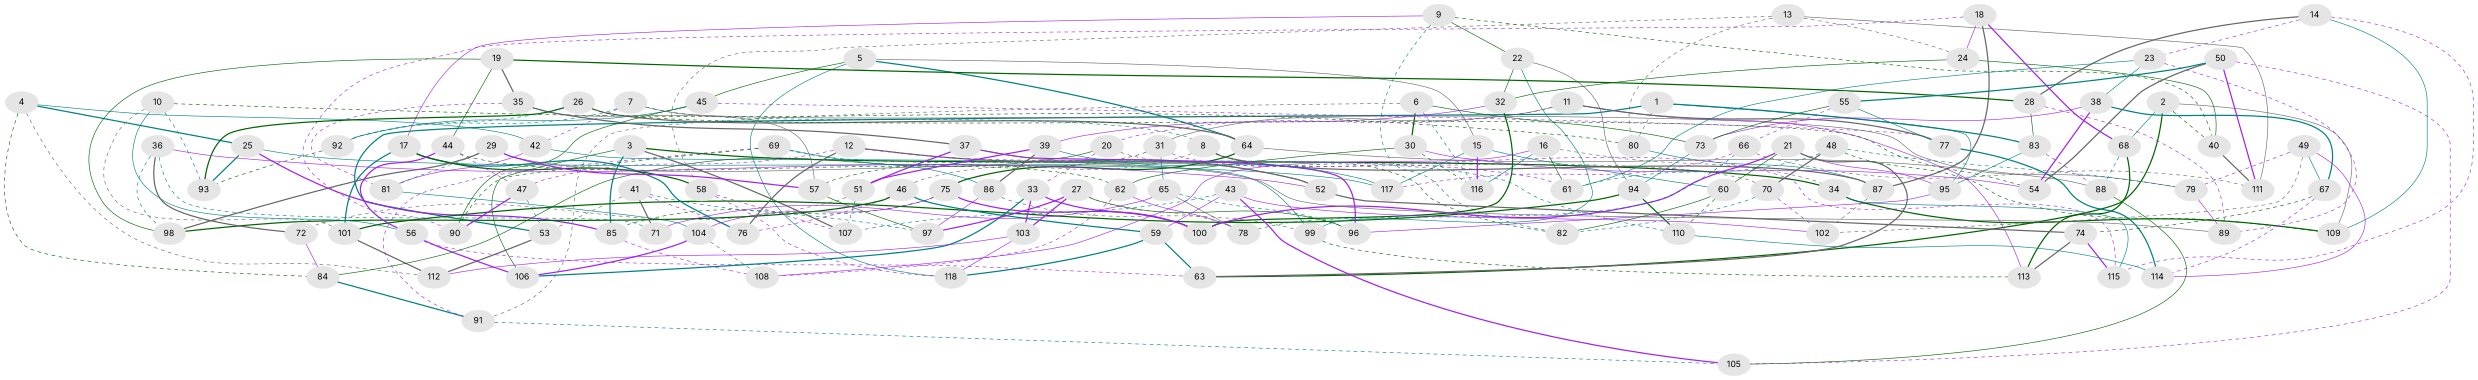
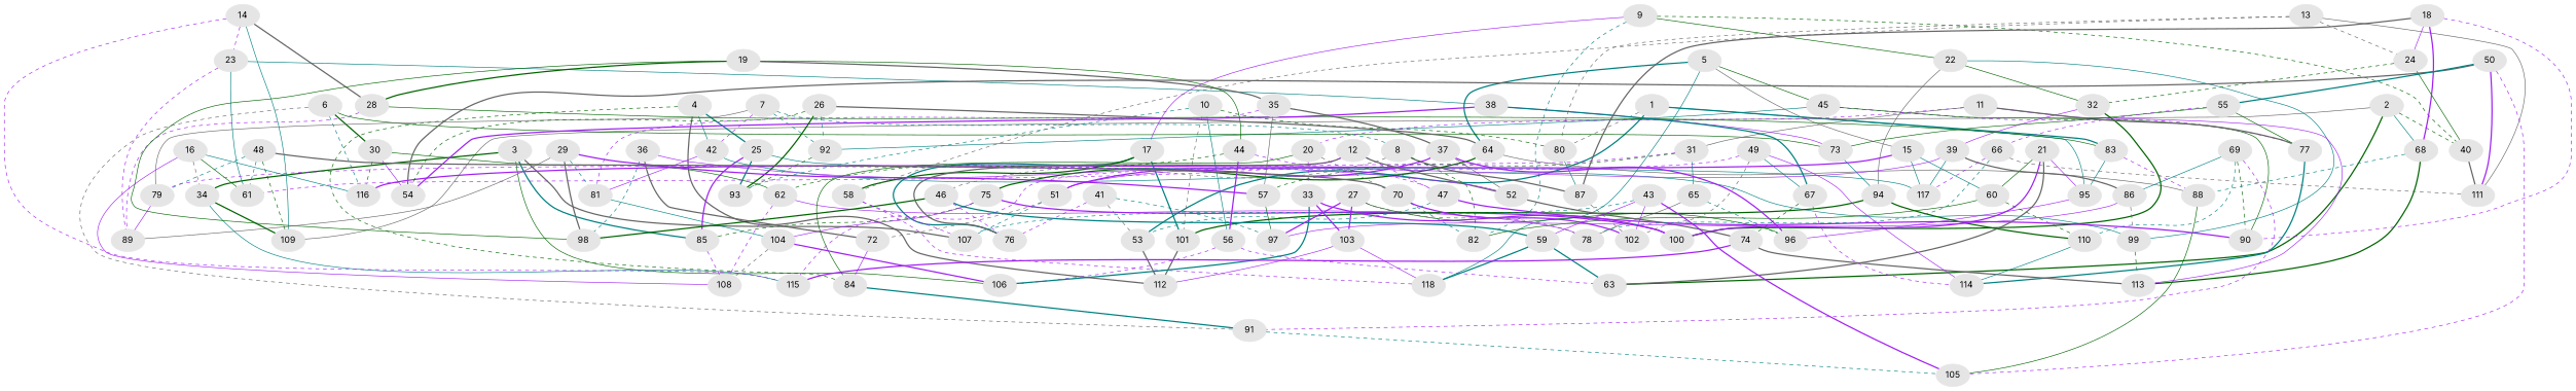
  graph {
    fontname=Inter
    node [color=gray90 fontname=Inter style=filled]
    edge [color=purple fontname=Inter style=dashed]
    1
    53
    80
    83
    95
    112
    87
    88
    96
    2
    40
    63
    68
    109
    111
    113
    3
    34
    85
    106
    107
    115
    108
    4
    25
    42
    84
    93
    117
    99
    81
    91
    5
    15
    45
    64
    118
    116
    60
    92
    77
    90
    75
    6
    30
    73
    54
    62
    94
    105
    7
    8
    79
    46
    82
    89
    76
    98
    59
    102
    9
    17
    22
    101
    58
    32
    10
    56
    11
    20
    31
    33
    70
    57
    65
    114
    12
    47
    52
    61
    74
    13
    24
    14
    23
    28
    38
    110
    16
    18
    19
    35
    44
    37
    100
    103
    21
    39
    67
    26
    27
    78
    97
    29
    104
-   71
    51
    86
    36
    72
    41
    43
    48
    49
    50
    55
    66
    69
    1 -- 53 [color=teal style=bold]
    1 -- 80 [color=gray40]
    1 -- 83 [color=teal style=bold]
    1 -- 95 [color=teal style=solid]
    53 -- 112 [color=gray40 style=bold]
    80 -- 87 [color=teal style=solid]
    83 -- 95 [color=teal style=solid]
    83 -- 88
    95 -- 96 [style=solid]
    87 -- 102 [color=gray40]
    88 -- 105 [color=darkgreen style=solid]
    2 -- 40 [color=darkgreen]
    2 -- 63 [color=darkgreen style=bold]
    2 -- 68 [color=teal style=solid]
    2 -- 109 [color=gray40 style=solid]
    40 -- 111 [color=gray40 style=bold]
    68 -- 88 [color=teal]
    68 -- 113 [color=darkgreen style=bold]
    3 -- 34 [color=darkgreen style=bold]
    3 -- 85 [color=teal style=bold]
    3 -- 106 [color=darkgreen style=solid]
    3 -- 107 [color=gray40 style=bold]
    34 -- 109 [color=darkgreen style=bold]
    34 -- 115 [color=teal style=solid]
    85 -- 108
-   4 -- 112 [color=gray40]
+   4 -- 112 [color=gray40 style=bold]
    4 -- 25 [color=teal style=bold]
    4 -- 42 [color=teal style=solid]
    4 -- 84 [color=darkgreen]
    25 -- 85 [style=bold]
    25 -- 93 [color=teal style=bold]
    25 -- 117 [color=teal style=solid]
    42 -- 99 [color=teal style=solid]
    42 -- 81 [style=solid]
    84 -- 91 [color=teal style=bold]
    99 -- 113 [color=darkgreen]
    81 -- 104 [color=teal style=solid]
    91 -- 105 [color=teal]
    5 -- 15 [color=gray40 style=solid]
    5 -- 45 [color=darkgreen style=solid]
    5 -- 64 [color=teal style=bold]
    5 -- 118 [color=teal style=solid]
    15 -- 117 [color=teal style=solid]
    15 -- 116 [style=bold]
    15 -- 60 [color=teal style=solid]
    45 -- 92 [color=teal style=solid]
    45 -- 77
    45 -- 90 [color=darkgreen style=solid]
    64 -- 88 [color=gray40 style=solid]
    64 -- 75 [color=darkgreen style=bold]
    60 -- 82 [color=darkgreen style=solid]
    60 -- 110 [color=darkgreen]
    92 -- 93 [color=darkgreen]
    77 -- 114 [color=teal style=bold]
    75 -- 85 [color=darkgreen]
    75 -- 100 [style=bold]
    75 -- 104 [style=solid]
    6 -- 91 [color=gray40]
    6 -- 116 [color=teal]
    6 -- 30 [color=darkgreen style=bold]
    6 -- 73 [color=darkgreen style=solid]
    30 -- 116 [color=darkgreen]
    30 -- 54 [style=solid]
    30 -- 62 [color=darkgreen style=solid]
    73 -- 94 [color=teal style=solid]
    62 -- 108
    62 -- 78 [style=solid]
    94 -- 101 [color=darkgreen style=bold]
    94 -- 110 [color=darkgreen style=bold]
    7 -- 42
    7 -- 92 [color=teal]
    7 -- 8 [color=teal]
    7 -- 79 [color=gray40 style=solid]
    8 -- 87 [color=gray40 style=bold]
    8 -- 46 [color=gray40]
    8 -- 82 [color=darkgreen]
    79 -- 89 [style=solid]
    46 -- 76
    46 -- 98 [color=darkgreen style=bold]
    46 -- 59 [color=teal style=bold]
    59 -- 63 [color=teal style=bold]
    59 -- 118 [color=teal style=bold]
    9 -- 40 [color=darkgreen]
    9 -- 82 [color=teal]
    9 -- 17 [style=solid]
    9 -- 22 [color=darkgreen style=solid]
    17 -- 76 [color=teal style=bold]
    17 -- 101 [color=teal style=bold]
    17 -- 58 [color=darkgreen style=bold]
    22 -- 99 [color=teal style=solid]
    22 -- 94 [color=gray40 style=solid]
    22 -- 32 [color=darkgreen style=solid]
    101 -- 112 [color=gray40 style=bold]
    58 -- 107
    58 -- 118
    32 -- 100 [color=darkgreen style=bold]
    32 -- 39 [style=solid]
    10 -- 80 [color=darkgreen]
    10 -- 93 [color=teal]
    10 -- 101 [color=gray40]
    10 -- 56 [color=teal style=solid]
    56 -- 63
-   56 -- 106 [style=bold]
+   56 -- 106
    11 -- 113 [style=solid]
    11 -- 77 [color=gray40 style=bold]
    11 -- 20
    11 -- 31 [color=gray40 style=solid]
    20 -- 84 [color=darkgreen style=solid]
    20 -- 33
    20 -- 70 [color=gray40]
    31 -- 115
    31 -- 57 [color=darkgreen]
    31 -- 65 [color=teal style=solid]
    33 -- 106 [color=teal style=bold]
    33 -- 100 [style=bold]
    33 -- 103 [style=bold]
    70 -- 82 [color=teal]
-   70 -- 102
+   70 -- 102 [style=bold]
    57 -- 97 [color=darkgreen style=solid]
    65 -- 96 [color=teal]
    65 -- 78 [color=gray40 style=solid]
-   65 -- 71 [style=solid]
    12 -- 76 [color=gray40 style=bold]
    12 -- 47
    12 -- 52 [color=gray40 style=bold]
    12 -- 61
    47 -- 53 [color=teal]
    47 -- 90 [style=bold]
    52 -- 74 [color=gray40 style=bold]
    74 -- 113 [color=gray40 style=bold]
    74 -- 115 [style=bold]
    13 -- 80 [color=gray40]
    13 -- 111 [color=gray40 style=solid]
    13 -- 58 [color=gray40]
    13 -- 24 [color=gray40]
    24 -- 40 [color=darkgreen style=solid]
-   24 -- 32 [color=darkgreen style=solid]
+   24 -- 32 [color=darkgreen]
    14 -- 109 [color=teal style=solid]
    14 -- 115
    14 -- 23
    14 -- 28 [color=gray40 style=bold]
    23 -- 89
    23 -- 61 [color=teal style=solid]
    23 -- 38 [color=teal style=solid]
    28 -- 83 [color=darkgreen style=solid]
    28 -- 89
    38 -- 73 [style=solid]
    38 -- 54 [style=bold]
    38 -- 67 [color=teal style=bold]
    110 -- 114 [color=teal style=solid]
    16 -- 34 [color=gray40]
    16 -- 108 [style=solid]
    16 -- 116 [color=teal style=solid]
    16 -- 61 [color=darkgreen style=solid]
    18 -- 87 [color=gray40 style=bold]
    18 -- 68 [style=bold]
    18 -- 90
    18 -- 24 [style=solid]
    19 -- 98 [color=darkgreen style=solid]
    19 -- 28 [color=darkgreen style=bold]
    19 -- 35 [color=gray40 style=bold]
    19 -- 44 [color=darkgreen style=solid]
    35 -- 81
    35 -- 57 [color=gray40 style=solid]
    35 -- 37 [color=gray40 style=bold]
    44 -- 62 [color=darkgreen]
    44 -- 56 [style=bold]
    44 -- 47
    37 -- 96 [style=bold]
    37 -- 52 [color=gray40 style=solid]
    37 -- 51 [style=bold]
    103 -- 112 [style=solid]
    103 -- 118 [style=solid]
    21 -- 95 [style=solid]
    21 -- 63 [color=gray40 style=bold]
    21 -- 60 [color=darkgreen style=solid]
    21 -- 100 [style=bold]
    39 -- 117 [color=teal style=solid]
-   39 -- 51 [style=bold]
+   39 -- 51 [style=solid]
    39 -- 86 [color=gray40 style=bold]
    67 -- 114
    67 -- 74 [color=darkgreen]
    26 -- 93 [color=darkgreen style=bold]
    26 -- 64 [color=gray40 style=bold]
    26 -- 92 [color=teal]
    26 -- 54 [color=darkgreen]
    27 -- 96 [color=darkgreen style=solid]
    27 -- 103 [style=bold]
    27 -- 78 [color=gray40]
    27 -- 97 [style=bold]
    29 -- 81 [color=teal]
    29 -- 89 [color=gray40 style=solid]
    29 -- 98 [color=gray40 style=bold]
    29 -- 57 [style=bold]
    104 -- 106 [style=bold]
    104 -- 108 [color=gray40]
    51 -- 107 [color=teal]
    51 -- 72 [color=gray40]
    86 -- 99 [color=gray40]
    86 -- 97 [style=solid]
    36 -- 98 [color=teal]
    36 -- 52 [style=solid]
-   36 -- 71 [color=teal]
    36 -- 72 [color=gray40 style=bold]
    72 -- 84 [style=solid]
    41 -- 53 [color=gray40]
    41 -- 76
    41 -- 97 [color=teal]
-   41 -- 71 [color=gray40 style=bold]
    43 -- 107 [color=teal]
    43 -- 105 [style=bold]
    43 -- 59 [style=solid]
    43 -- 102 [style=solid]
    48 -- 109 [color=darkgreen]
    48 -- 79 [color=teal]
    48 -- 70 [color=gray40 style=bold]
    48 -- 61 [color=teal]
    49 -- 79
    49 -- 102 [color=gray40]
    49 -- 114 [style=solid]
    49 -- 67 [color=teal style=solid]
    50 -- 111 [style=bold]
    50 -- 54 [color=gray40 style=bold]
    50 -- 105
    50 -- 55 [color=teal style=bold]
-   55 -- 77 [color=teal style=solid]
+   55 -- 77 [color=darkgreen style=solid]
    55 -- 73 [color=darkgreen style=solid]
    55 -- 66
    66 -- 111 [color=gray40]
    66 -- 117
    66 -- 78 [color=teal]
    69 -- 91
    69 -- 90 [color=darkgreen]
    69 -- 110 [color=teal]
    69 -- 86 [color=teal style=solid]
  }
